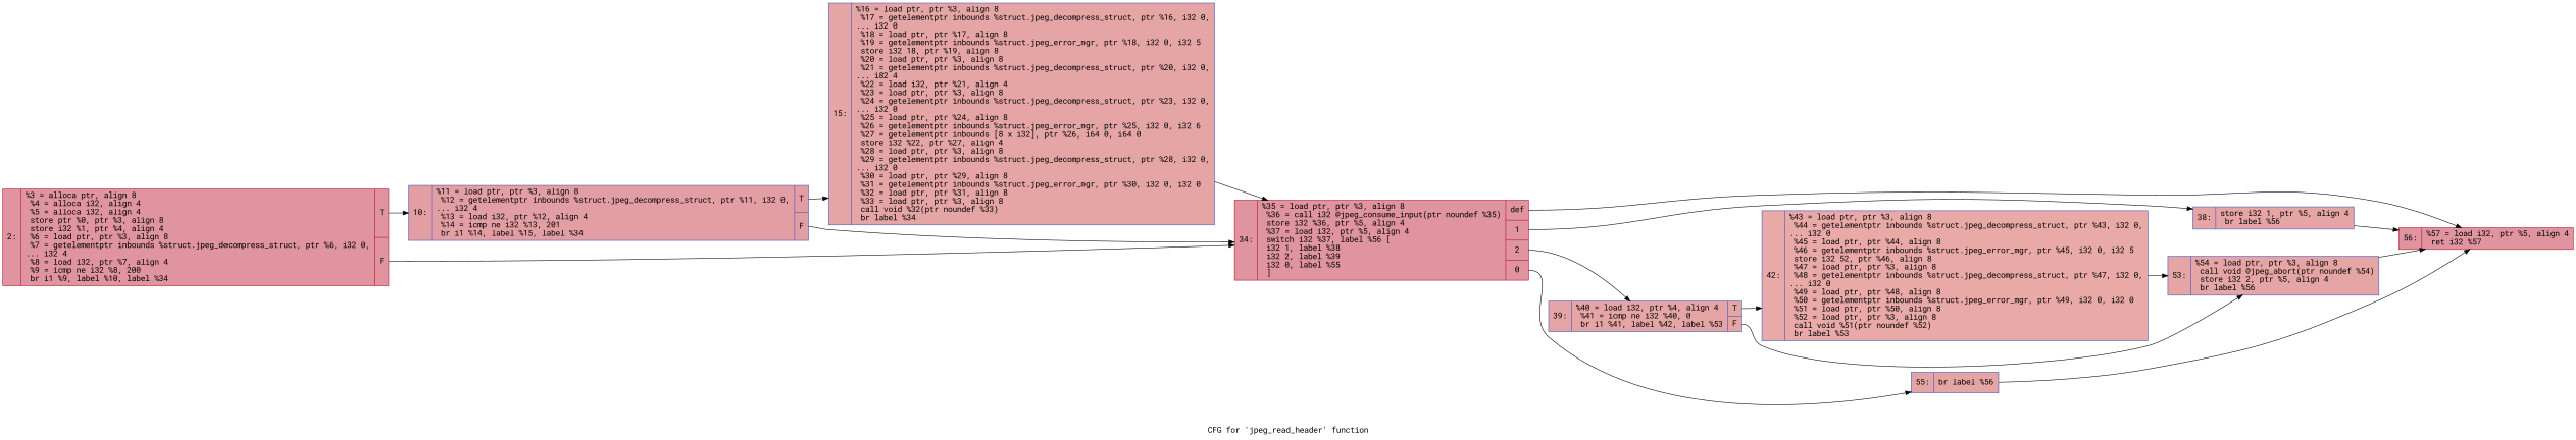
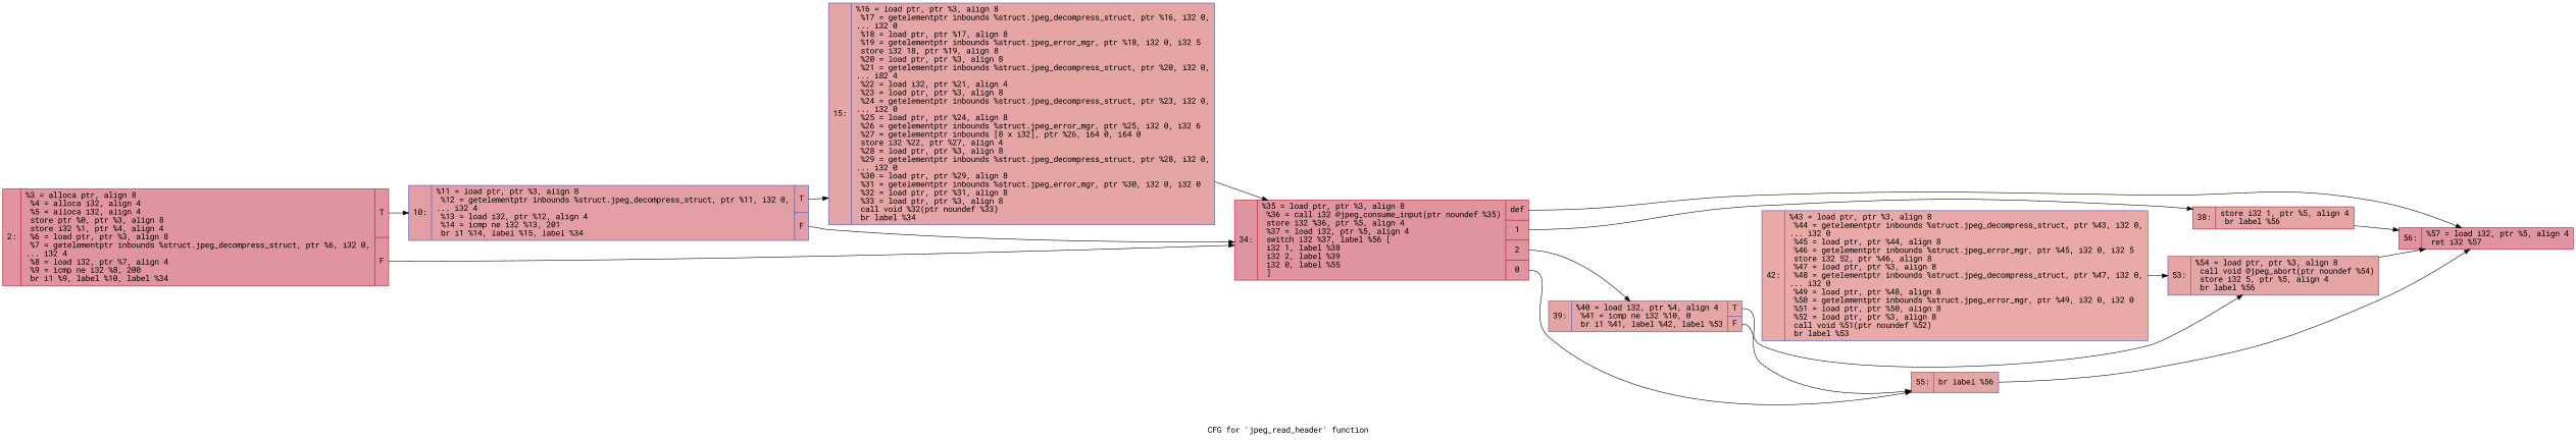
  digraph {
    fontname="Roboto Mono"
    label="CFG for 'jpeg_read_header' function"
    rankdir=LR
    node [color="#3d50c3ff" fillcolor="#c5333470" fontname="Roboto Mono" shape=record style=filled]
    edge [fontname="Roboto Mono"]
    n1 [color="#b70d28ff" fillcolor="#b70d2870" label="{2:\l|  %3 = alloca ptr, align 8\l  %4 = alloca i32, align 4\l  %5 = alloca i32, align 4\l  store ptr %0, ptr %3, align 8\l  store i32 %1, ptr %4, align 4\l  %6 = load ptr, ptr %3, align 8\l  %7 = getelementptr inbounds %struct.jpeg_decompress_struct, ptr %6, i32 0,\l... i32 4\l  %8 = load i32, ptr %7, align 4\l  %9 = icmp ne i32 %8, 200\l  br i1 %9, label %10, label %34\l|{<s0>T|<s1>F}}"]
    n2 [fillcolor="#be242e70" label="{10:\l|  %11 = load ptr, ptr %3, align 8\l  %12 = getelementptr inbounds %struct.jpeg_decompress_struct, ptr %11, i32 0,\l... i32 4\l  %13 = load i32, ptr %12, align 4\l  %14 = icmp ne i32 %13, 201\l  br i1 %14, label %15, label %34\l|{<s0>T|<s1>F}}"]
    n3 [color="#b70d28ff" fillcolor="#b70d2870" label="{34:\l|  %35 = load ptr, ptr %3, align 8\l  %36 = call i32 @jpeg_consume_input(ptr noundef %35)\l  store i32 %36, ptr %5, align 4\l  %37 = load i32, ptr %5, align 4\l  switch i32 %37, label %56 [\l    i32 1, label %38\l    i32 2, label %39\l    i32 0, label %55\l  ]\l|{<s0>def|<s1>1|<s2>2|<s3>0}}"]
    n4 [label="{15:\l|  %16 = load ptr, ptr %3, align 8\l  %17 = getelementptr inbounds %struct.jpeg_decompress_struct, ptr %16, i32 0,\l... i32 0\l  %18 = load ptr, ptr %17, align 8\l  %19 = getelementptr inbounds %struct.jpeg_error_mgr, ptr %18, i32 0, i32 5\l  store i32 18, ptr %19, align 8\l  %20 = load ptr, ptr %3, align 8\l  %21 = getelementptr inbounds %struct.jpeg_decompress_struct, ptr %20, i32 0,\l... i82 4\l  %22 = load i32, ptr %21, align 4\l  %23 = load ptr, ptr %3, align 8\l  %24 = getelementptr inbounds %struct.jpeg_decompress_struct, ptr %23, i32 0,\l... i32 0\l  %25 = load ptr, ptr %24, align 8\l  %26 = getelementptr inbounds %struct.jpeg_error_mgr, ptr %25, i32 0, i32 6\l  %27 = getelementptr inbounds [8 x i32], ptr %26, i64 0, i64 0\l  store i32 %22, ptr %27, align 4\l  %28 = load ptr, ptr %3, align 8\l  %29 = getelementptr inbounds %struct.jpeg_decompress_struct, ptr %28, i32 0,\l... i32 0\l  %30 = load ptr, ptr %29, align 8\l  %31 = getelementptr inbounds %struct.jpeg_error_mgr, ptr %30, i32 0, i32 0\l  %32 = load ptr, ptr %31, align 8\l  %33 = load ptr, ptr %3, align 8\l  call void %32(ptr noundef %33)\l  br label %34\l}"]
    n5 [color="#b70d28ff" fillcolor="#b70d2870" label="{56:\l|  %57 = load i32, ptr %5, align 4\l  ret i32 %57\l}"]
-   n6 [label="{38:\l|  store i32 1, ptr %5, align 4\l  br label %56\l}"]
-   n7 [label="{39:\l|  %40 = load i32, ptr %4, align 4\l  %41 = icmp ne i32 %40, 0\l  br i1 %41, label %42, label %53\l|{<s0>T|<s1>F}}"]
+   n6 [color="#b70d28ff" label="{38:\l|  store i32 1, ptr %5, align 4\l  br label %56\l}"]
+   n7 [label="{39:\l|  %40 = load i32, ptr %4, align 4\l  %41 = icmp ne i32 %10, 0\l  br i1 %41, label %42, label %53\l|{<s0>T|<s1>F}}"]
    n8 [label="{55:\l|  br label %56\l}"]
    n9 [fillcolor="#ca3b3770" label="{42:\l|  %43 = load ptr, ptr %3, align 8\l  %44 = getelementptr inbounds %struct.jpeg_decompress_struct, ptr %43, i32 0,\l... i32 0\l  %45 = load ptr, ptr %44, align 8\l  %46 = getelementptr inbounds %struct.jpeg_error_mgr, ptr %45, i32 0, i32 5\l  store i32 52, ptr %46, align 8\l  %47 = load ptr, ptr %3, align 8\l  %48 = getelementptr inbounds %struct.jpeg_decompress_struct, ptr %47, i32 0,\l... i32 0\l  %49 = load ptr, ptr %48, align 8\l  %50 = getelementptr inbounds %struct.jpeg_error_mgr, ptr %49, i32 0, i32 0\l  %51 = load ptr, ptr %50, align 8\l  %52 = load ptr, ptr %3, align 8\l  call void %51(ptr noundef %52)\l  br label %53\l}"]
-   n10 [label="{53:\l|  %54 = load ptr, ptr %3, align 8\l  call void @jpeg_abort(ptr noundef %54)\l  store i32 2, ptr %5, align 4\l  br label %56\l}"]
+   n10 [label="{53:\l|  %54 = load ptr, ptr %3, align 8\l  call void @jpeg_abort(ptr noundef %54)\l  store i32 5, ptr %5, align 4\l  br label %56\l}"]
    n1 -> n2 [tailport=s0]
    n1 -> n3 [tailport=s1]
    n2 -> n3 [tailport=s1]
    n2 -> n4 [tailport=s0]
    n3 -> n5 [tailport=s0]
    n3 -> n6 [tailport=s1]
    n3 -> n7 [tailport=s2]
    n3 -> n8 [tailport=s3]
    n4 -> n3
    n6 -> n5
-   n7 -> n9 [tailport=s0]
+   n7 -> n8 [tailport=s0]
    n7 -> n10 [tailport=s1]
    n8 -> n5
    n9 -> n10
    n10 -> n5
  }
